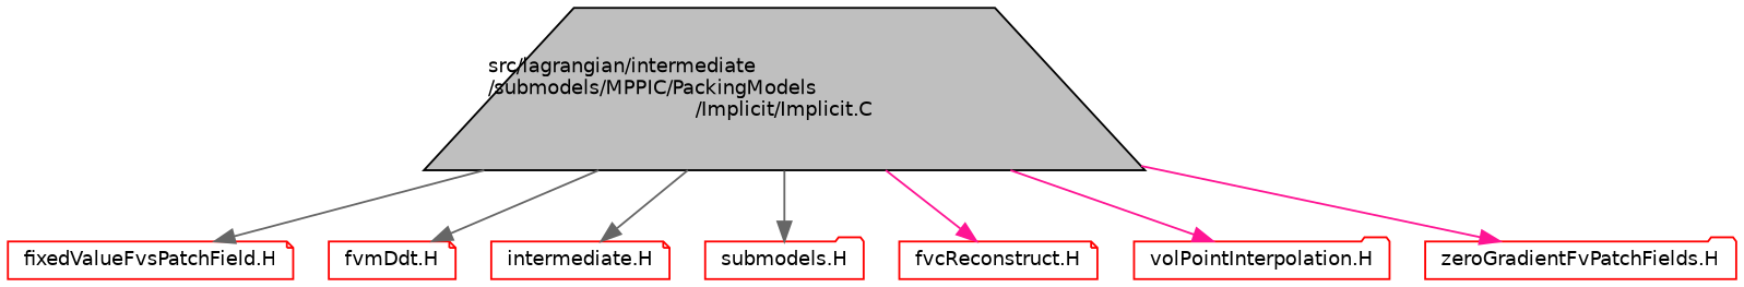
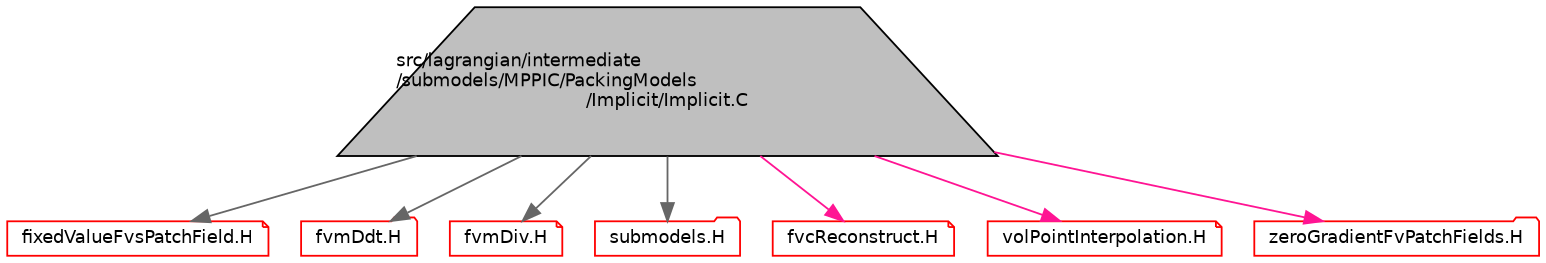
  digraph {
    node [color=red fontname=Helvetica fontsize=10 shape=note]
    edge [color=gray40 fontname=Helvetica fontsize=10 labelfontname=Helvetica labelfontsize=10 style=solid]
    n1 [color=black fillcolor=grey75 fontcolor=black height=0.2 label="src/lagrangian/intermediate\l/submodels/MPPIC/PackingModels\l/Implicit/Implicit.C" shape=trapezium style=filled width=0.4]
    n2 [height=0.2 label="fixedValueFvsPatchField.H" width=0.4]
-   n3 [height=0.2 label="fvmDdt.H" width=0.4]
-   n4 [height=0.2 label="intermediate.H" width=0.4]
+   n3 [height=0.2 label="fvmDdt.H" shape=folder width=0.4]
+   n4 [height=0.2 label="fvmDiv.H" width=0.4]
    n5 [height=0.2 label="submodels.H" shape=folder width=0.4]
    n6 [height=0.2 label="fvcReconstruct.H" width=0.4]
-   n7 [height=0.2 label="volPointInterpolation.H" shape=folder width=0.4]
+   n7 [height=0.2 label="volPointInterpolation.H" width=0.4]
    n8 [height=0.2 label="zeroGradientFvPatchFields.H" shape=folder width=0.4]
    n1 -> n2
    n1 -> n3
    n1 -> n4
    n1 -> n5
    n1 -> n6 [color=deeppink]
    n1 -> n7 [color=deeppink]
    n1 -> n8 [color=deeppink]
  }
